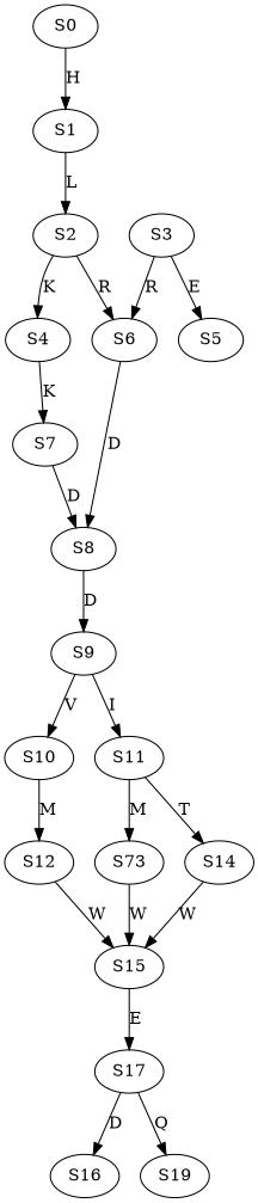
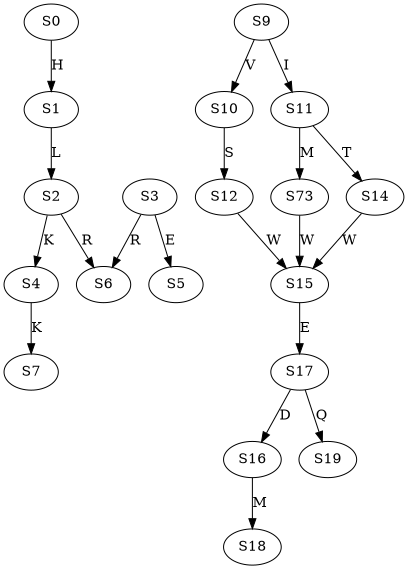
  strict digraph {
    S0
    S1
    S2
    S4
    S6
    S3
    S5
    S7
-   S8
    S9
    S10
    S11
    S12
    n14 [label=S73]
    S14
    S15
    S17
    S16
+   S18
    S19
    S0 -> S1 [label=H]
    S1 -> S2 [label=L]
    S2 -> S4 [label=K]
    S2 -> S6 [label=R]
    S4 -> S7 [label=K]
-   S6 -> S8 [label=D]
    S3 -> S6 [label=R]
    S3 -> S5 [label=E]
-   S7 -> S8 [label=D]
-   S8 -> S9 [label=D]
    S9 -> S10 [label=V]
    S9 -> S11 [label=I]
-   S10 -> S12 [label=M]
+   S10 -> S12 [label=S]
    S11 -> n14 [label=M]
    S11 -> S14 [label=T]
    S12 -> S15 [label=W]
    n14 -> S15 [label=W]
    S14 -> S15 [label=W]
    S15 -> S17 [label=E]
    S17 -> S16 [label=D]
    S17 -> S19 [label=Q]
+   S16 -> S18 [label=M]
  }
